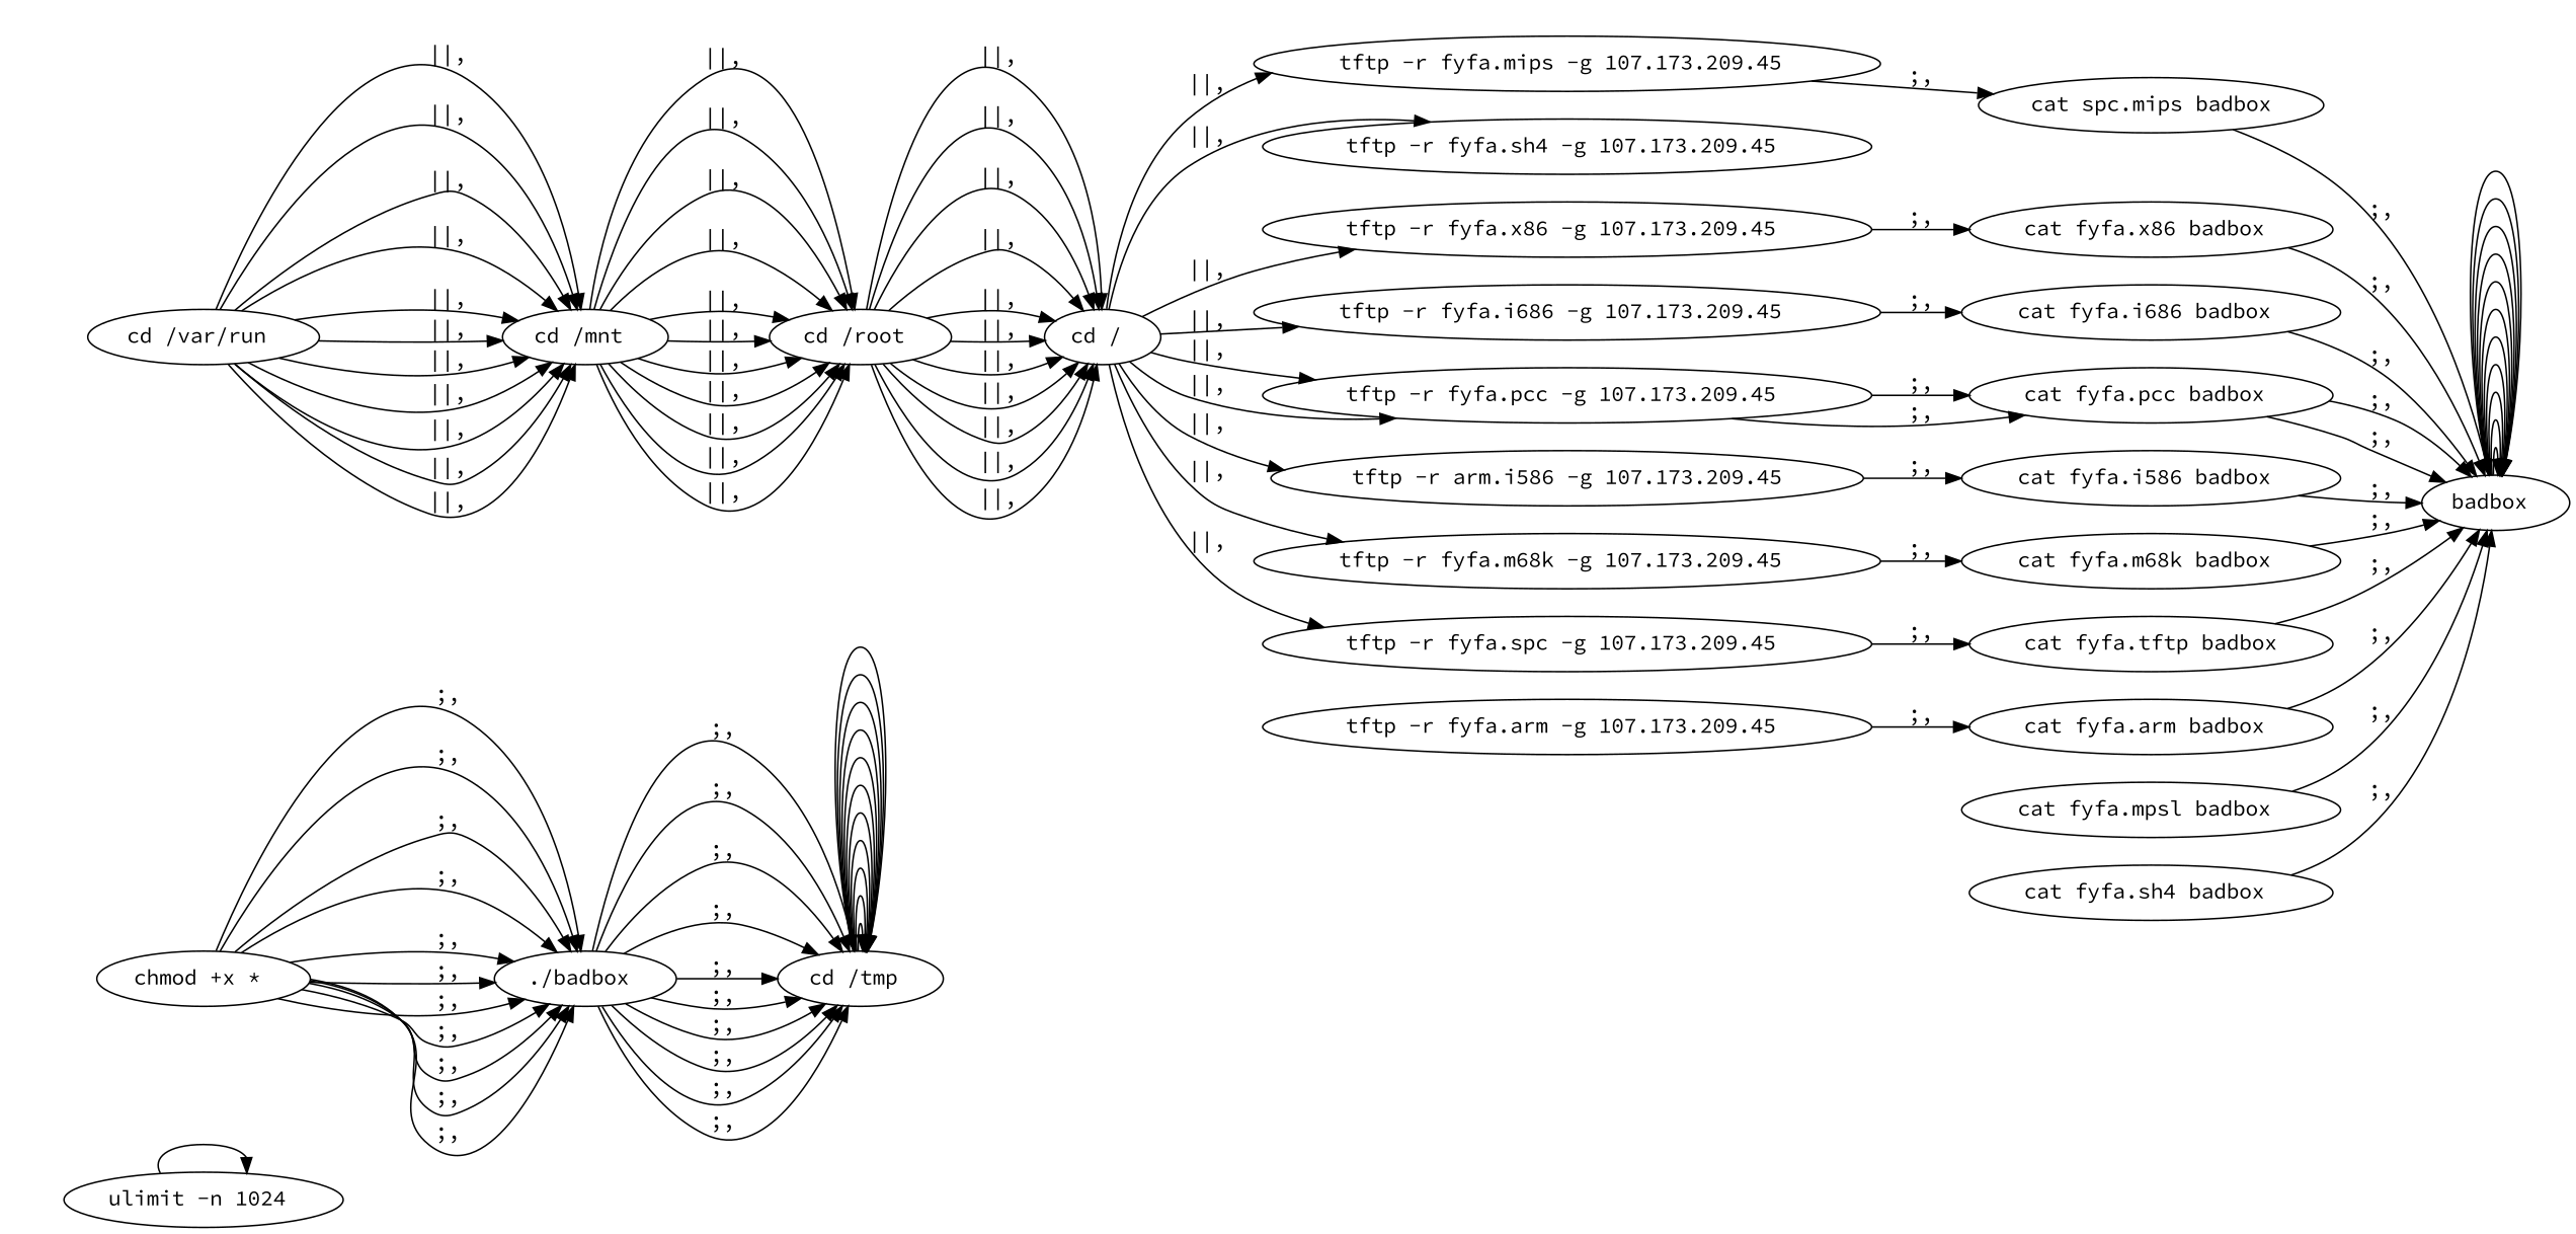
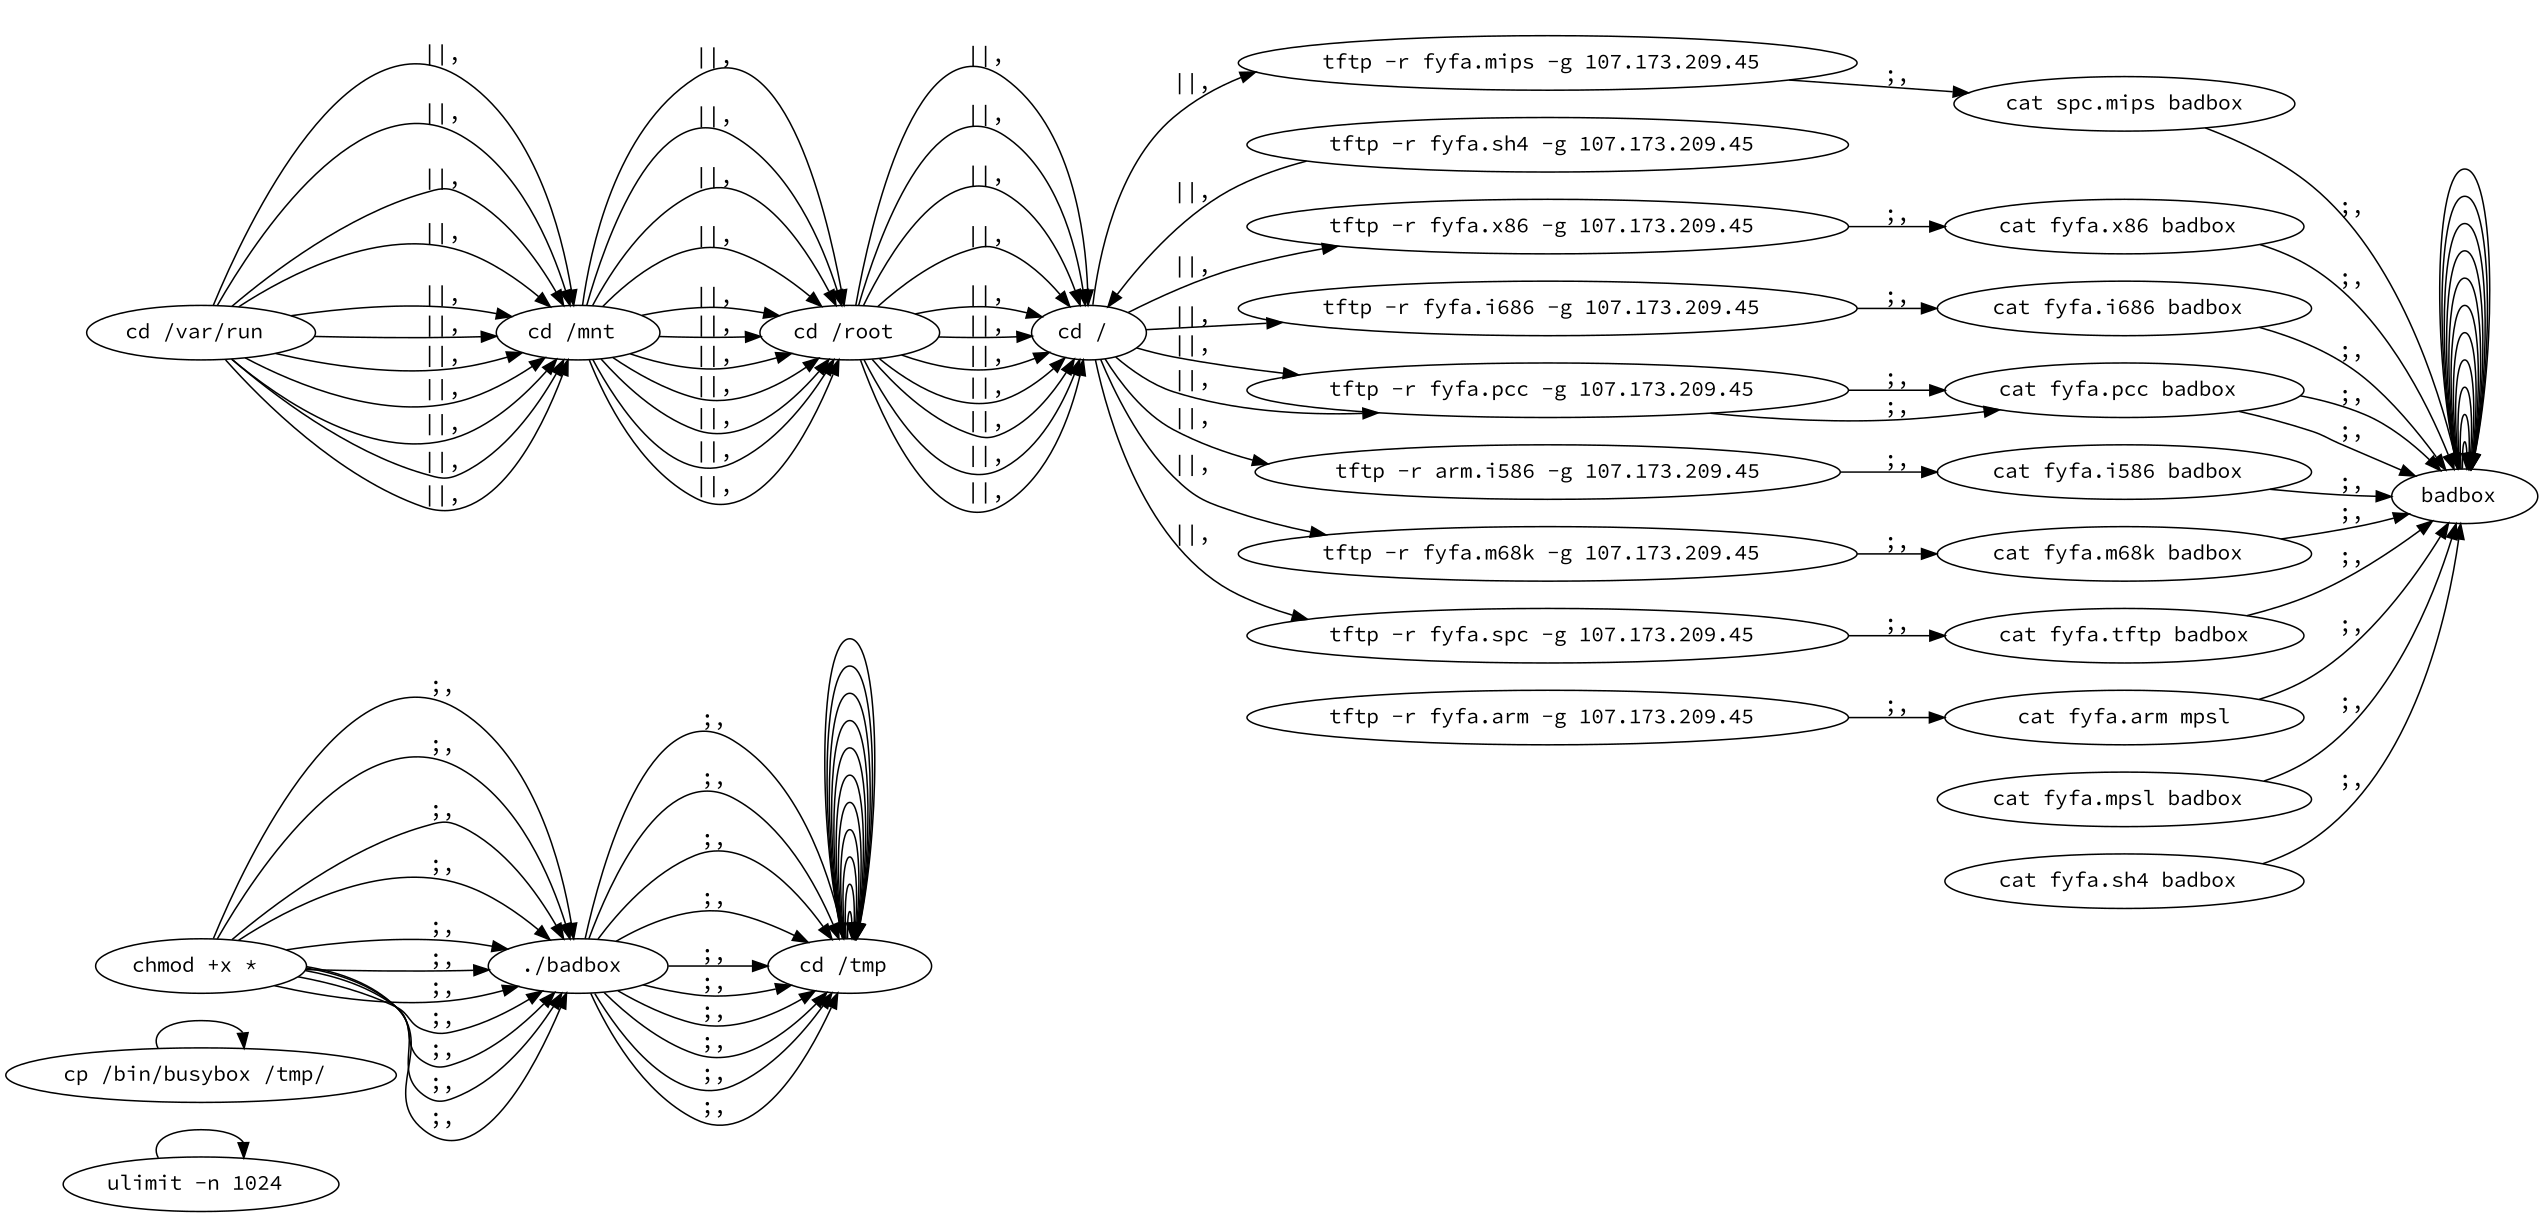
  digraph {
    fontname="Source Code Pro"
    rankdir=LR
    node [fontname="Source Code Pro"]
    edge [fontname="Source Code Pro"]
    n1 [label="ulimit -n 1024 "]
+   n2 [label="cp /bin/busybox /tmp/ "]
    n3 [label="cd /tmp "]
    n4 [label="cd /var/run "]
    n5 [label="cd /mnt "]
    n6 [label="cd /root "]
    n7 [label="cd / "]
    n8 [label="tftp -r fyfa.mips -g 107.173.209.45 "]
    n9 [label="tftp -r fyfa.sh4 -g 107.173.209.45 "]
    n10 [label="tftp -r fyfa.x86 -g 107.173.209.45 "]
    n11 [label="tftp -r fyfa.i686 -g 107.173.209.45 "]
    n12 [label="tftp -r fyfa.pcc -g 107.173.209.45 "]
    n13 [label="tftp -r arm.i586 -g 107.173.209.45"]
    n14 [label="tftp -r fyfa.m68k -g 107.173.209.45 "]
    n15 [label="tftp -r fyfa.spc -g 107.173.209.45 "]
    n16 [label="cat spc.mips badbox"]
    n17 [label="cat fyfa.x86 badbox "]
    n18 [label="tftp -r fyfa.arm -g 107.173.209.45 "]
-   n19 [label="cat fyfa.arm badbox "]
+   n19 [label="cat fyfa.arm mpsl"]
    n20 [label="cat fyfa.i686 badbox "]
    n21 [label="cat fyfa.pcc badbox "]
    n22 [label="cat fyfa.i586 badbox "]
    n23 [label="cat fyfa.m68k badbox "]
    n24 [label="cat fyfa.tftp badbox"]
    n25 [label="badbox "]
    n26 [label="chmod +x * "]
    n27 [label="./badbox "]
    n28 [label="cat fyfa.mpsl badbox "]
    n29 [label="cat fyfa.sh4 badbox "]
    n1 -> n1
+   n2 -> n2
    n3 -> n3
    n3 -> n3
    n3 -> n3
    n3 -> n3
    n3 -> n3
    n3 -> n3
    n3 -> n3
    n3 -> n3
    n3 -> n3
    n3 -> n3
    n3 -> n3
    n4 -> n5 [label="||,"]
    n4 -> n5 [label="||,"]
    n4 -> n5 [label="||,"]
    n4 -> n5 [label="||,"]
    n4 -> n5 [label="||,"]
    n4 -> n5 [label="||,"]
    n4 -> n5 [label="||,"]
    n4 -> n5 [label="||,"]
    n4 -> n5 [label="||,"]
    n4 -> n5 [label="||,"]
    n4 -> n5 [label="||,"]
    n5 -> n6 [label="||,"]
    n5 -> n6 [label="||,"]
    n5 -> n6 [label="||,"]
    n5 -> n6 [label="||,"]
    n5 -> n6 [label="||,"]
    n5 -> n6 [label="||,"]
    n5 -> n6 [label="||,"]
    n5 -> n6 [label="||,"]
    n5 -> n6 [label="||,"]
    n5 -> n6 [label="||,"]
    n5 -> n6 [label="||,"]
    n6 -> n7 [label="||,"]
    n6 -> n7 [label="||,"]
    n6 -> n7 [label="||,"]
    n6 -> n7 [label="||,"]
    n6 -> n7 [label="||,"]
    n6 -> n7 [label="||,"]
    n6 -> n7 [label="||,"]
    n6 -> n7 [label="||,"]
    n6 -> n7 [label="||,"]
    n6 -> n7 [label="||,"]
    n6 -> n7 [label="||,"]
    n7 -> n8 [label="||,"]
-   n7 -> n9 [label="||,"]
+   n9 -> n7 [label="||,"]
    n7 -> n10 [label="||,"]
    n7 -> n11 [label="||,"]
    n7 -> n12 [label="||,"]
    n7 -> n12 [label="||,"]
    n7 -> n13 [label="||,"]
    n7 -> n14 [label="||,"]
    n7 -> n15 [label="||,"]
    n8 -> n16 [label=";,"]
    n10 -> n17 [label=";,"]
    n11 -> n20 [label=";,"]
    n12 -> n21 [label=";,"]
    n12 -> n21 [label=";,"]
    n13 -> n22 [label=";,"]
    n14 -> n23 [label=";,"]
    n15 -> n24 [label=";,"]
    n16 -> n25 [label=";,"]
    n17 -> n25 [label=";,"]
    n18 -> n19 [label=";,"]
    n19 -> n25 [label=";,"]
    n20 -> n25 [label=";,"]
    n21 -> n25 [label=";,"]
    n21 -> n25 [label=";,"]
    n22 -> n25 [label=";,"]
    n23 -> n25 [label=";,"]
    n24 -> n25 [label=";,"]
    n25 -> n25
    n25 -> n25
    n25 -> n25
    n25 -> n25
    n25 -> n25
    n25 -> n25
    n25 -> n25
    n25 -> n25
    n25 -> n25
    n25 -> n25
    n25 -> n25
    n26 -> n27 [label=";,"]
    n26 -> n27 [label=";,"]
    n26 -> n27 [label=";,"]
    n26 -> n27 [label=";,"]
    n26 -> n27 [label=";,"]
    n26 -> n27 [label=";,"]
    n26 -> n27 [label=";,"]
    n26 -> n27 [label=";,"]
    n26 -> n27 [label=";,"]
    n26 -> n27 [label=";,"]
    n26 -> n27 [label=";,"]
    n27 -> n3 [label=";,"]
    n27 -> n3 [label=";,"]
    n27 -> n3 [label=";,"]
    n27 -> n3 [label=";,"]
    n27 -> n3 [label=";,"]
    n27 -> n3 [label=";,"]
    n27 -> n3 [label=";,"]
    n27 -> n3 [label=";,"]
    n27 -> n3 [label=";,"]
    n27 -> n3 [label=";,"]
    n28 -> n25 [label=";,"]
    n29 -> n25 [label=";,"]
  }
